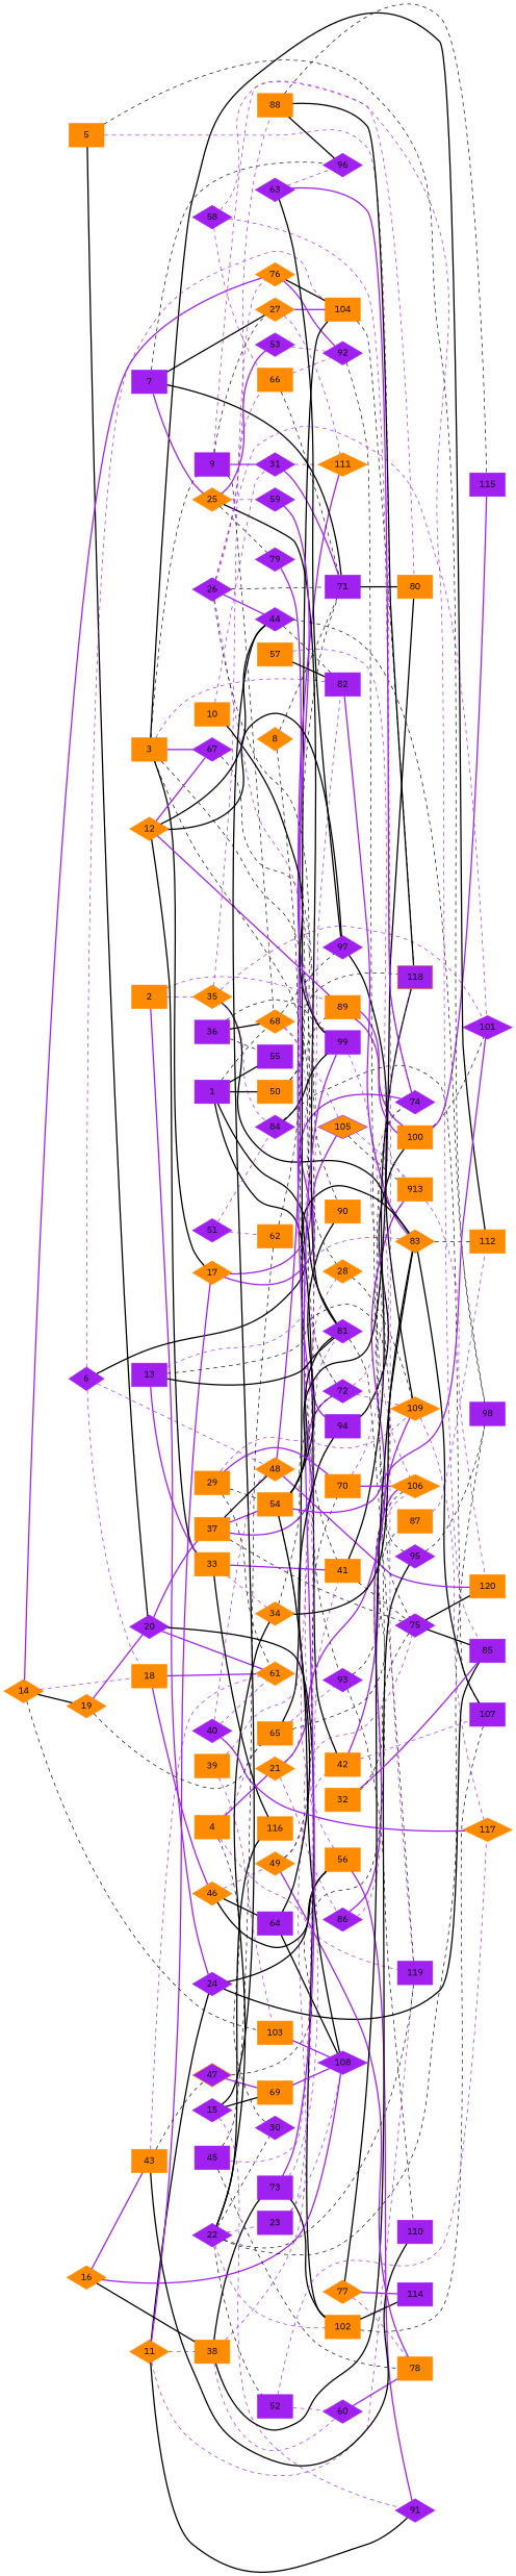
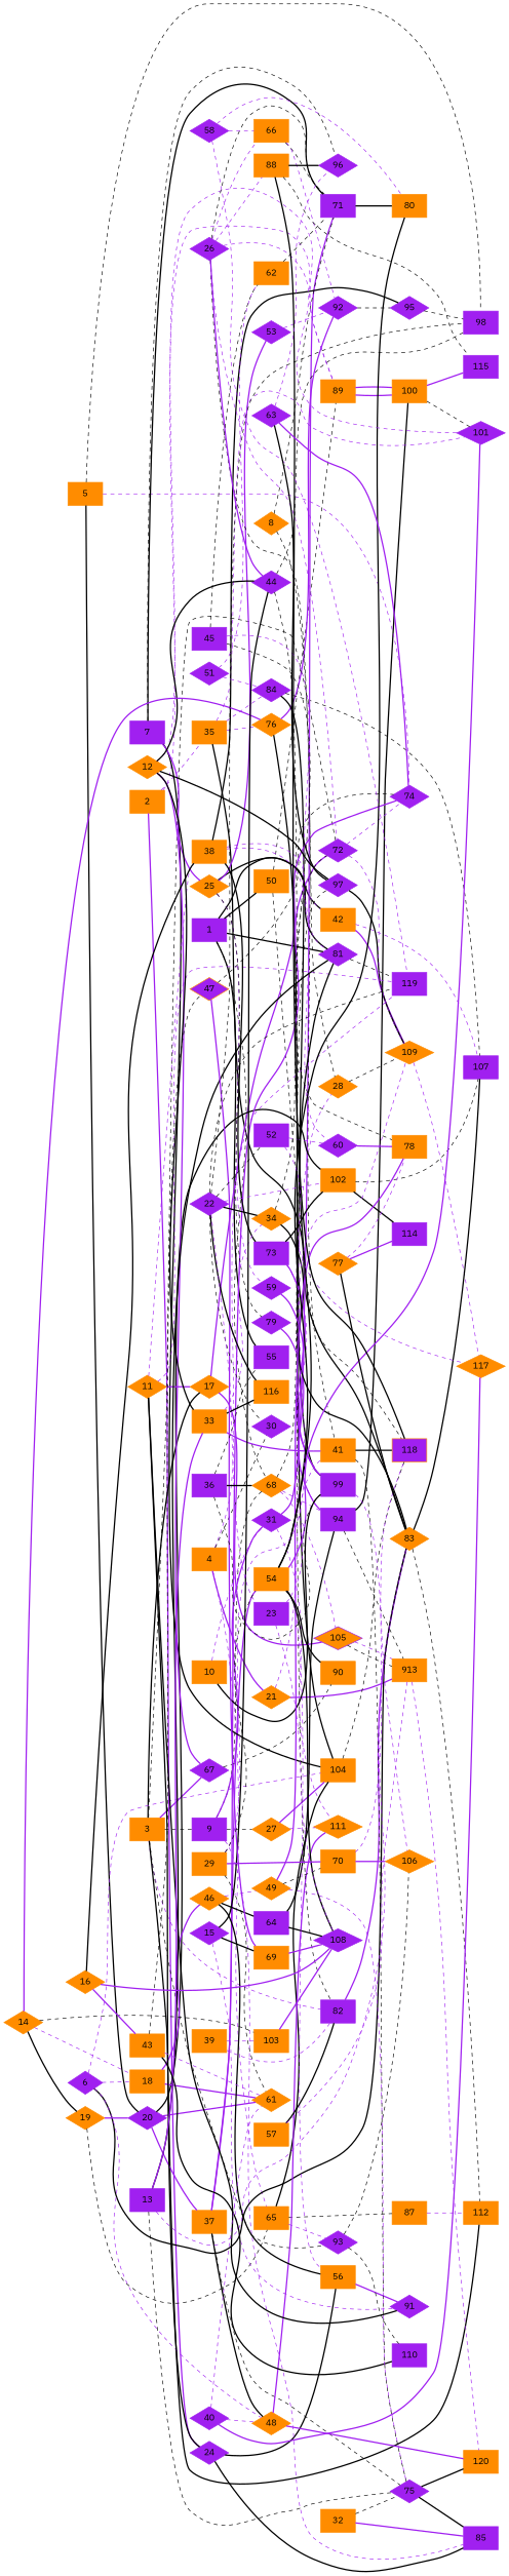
  graph {
    fontname="IBM Plex Sans"
    rankdir=LR
    node [color=darkorange fontname="IBM Plex Sans" shape=box style=filled]
    edge [color=purple fontname="IBM Plex Sans" style=dashed]
    1 [color=purple]
    42
    50
    55 [color=purple]
    68 [shape=diamond]
    81 [color=purple shape=diamond]
    109 [shape=diamond]
    107 [color=purple]
    89
    118 [fillcolor=purple]
    97 [color=purple shape=diamond]
    105 [color=purple fillcolor=darkorange shape=diamond]
    94 [color=purple]
    119 [color=purple]
    2
    24 [color=purple shape=diamond]
-   35 [shape=diamond]
+   35
    85 [color=purple]
    56
    83 [shape=diamond]
    76 [shape=diamond]
    101 [color=purple shape=diamond]
    84 [color=purple shape=diamond]
    100
    3
    9 [color=purple]
    17 [shape=diamond]
    67 [color=purple shape=diamond]
    72 [color=purple shape=diamond]
    82 [color=purple]
    93 [color=purple shape=diamond]
    112
    27 [shape=diamond]
    31 [color=purple shape=diamond]
    74 [color=purple shape=diamond]
    90
    110 [color=purple]
    106 [shape=diamond]
    4
    21 [shape=diamond]
    30 [color=purple shape=diamond]
    65
    28 [shape=diamond]
-   86 [color=purple shape=diamond]
    n45 [label=913]
    104
    87
    5
    20 [color=purple shape=diamond]
    98 [color=purple]
    61 [shape=diamond]
    37
    102
    6 [color=purple shape=diamond]
    18
    48 [shape=diamond]
    46 [shape=diamond]
    111 [shape=diamond]
    120
    7 [color=purple]
    25 [shape=diamond]
    71 [color=purple]
    96 [color=purple shape=diamond]
    53 [color=purple shape=diamond]
    59 [color=purple shape=diamond]
    79 [color=purple shape=diamond]
    80
    8 [shape=diamond]
    41
    75 [color=purple shape=diamond]
    10
    99 [color=purple]
    11 [shape=diamond]
    38
    91 [color=purple shape=diamond]
    60 [color=purple shape=diamond]
    73 [color=purple]
    95 [color=purple shape=diamond]
    12 [shape=diamond]
    33
    44 [color=purple shape=diamond]
    34 [shape=diamond]
    116
    13 [color=purple]
    14 [shape=diamond]
    19 [shape=diamond]
    103
    92 [color=purple shape=diamond]
    108 [color=purple shape=diamond]
    15 [color=purple shape=diamond]
    69
    16 [shape=diamond]
    43
    47 [fillcolor=purple shape=diamond]
    49 [shape=diamond]
    64 [color=purple]
    54
    114 [color=purple]
    22 [color=purple shape=diamond]
    23 [color=purple]
    52 [color=purple]
    117 [shape=diamond]
    26 [color=purple shape=diamond]
    66
    88
    115 [color=purple]
    29
    70
    32
    36 [color=purple]
    78
    39
    40 [color=purple shape=diamond]
    45 [color=purple]
    62
    51 [color=purple shape=diamond]
    57
    58 [color=purple shape=diamond]
    63 [color=purple shape=diamond]
    77 [shape=diamond]
    1 -- 42 [color=black style=bold]
    1 -- 50 [color=black style=bold]
    1 -- 55 [color=black style=bold]
    1 -- 68 [color=black]
    1 -- 81 [color=black style=bold]
    42 -- 109 [style=bold]
    42 -- 107
    50 -- 89 [color=black]
    50 -- 118 [color=black]
    68 -- 97 [color=black]
    68 -- 105
    68 -- 94
    81 -- 119 [color=black]
    109 -- 117
    89 -- 100 [style=bold]
    89 -- 100 [style=bold]
    97 -- 109 [color=black style=bold]
    105 -- n45 [color=black]
    105 -- n45
    94 -- 100 [color=black style=bold]
    94 -- n45 [color=black]
    2 -- 89
    2 -- 24 [style=bold]
    2 -- 35
    24 -- 85 [color=black style=bold]
    24 -- 56 [color=black style=bold]
    35 -- 83 [color=black style=bold]
    35 -- 76
    35 -- 101
    35 -- 84
    56 -- 91 [style=bold]
    83 -- 107 [color=black style=bold]
    83 -- 112 [color=black]
    76 -- 104 [color=black style=bold]
    76 -- 92 [style=bold]
    84 -- 107 [color=black]
    84 -- 99 [color=black style=bold]
    100 -- 101 [color=black]
    100 -- 115 [style=bold]
    3 -- 9 [color=black]
    3 -- 17 [color=black style=bold]
    3 -- 67 [style=bold]
    3 -- 72 [color=black]
    3 -- 82
    3 -- 93 [color=black]
    3 -- 112 [color=black style=bold]
    9 -- 68 [color=black]
    9 -- 85
    9 -- 27 [color=black]
    9 -- 31 [style=bold]
    17 -- 105 [style=bold]
    17 -- 74 [style=bold]
    67 -- 90 [color=black]
    72 -- 109
    72 -- 74
    82 -- 83 [style=bold]
    93 -- 110 [color=black]
    93 -- 106 [color=black]
    27 -- 104 [style=bold]
    27 -- 111
    31 -- 111
    31 -- 71 [style=bold]
    4 -- 119
    4 -- 21 [style=bold]
    4 -- 30 [color=black]
    4 -- 65
    21 -- 28
-   21 -- 86
    21 -- n45 [style=bold]
    65 -- 93
    65 -- 104 [color=black style=bold]
    65 -- 87 [color=black]
    28 -- 109 [color=black]
-   86 -- 106
-   86 -- 106 [style=bold]
    n45 -- 120
    104 -- 118 [color=black]
    87 -- 112
    5 -- 74
    5 -- 20 [color=black style=bold]
    5 -- 98 [color=black]
    20 -- 61 [style=bold]
    20 -- 37 [style=bold]
    20 -- 102 [color=black style=bold]
    37 -- 72 [style=bold]
    37 -- 48 [color=black style=bold]
    37 -- 75 [color=black]
    37 -- 54 [style=bold]
    102 -- 107 [color=black]
    102 -- 114 [color=black style=bold]
    6 -- 83 [color=black style=bold]
    6 -- 104
    6 -- 18
    6 -- 48
    18 -- 61 [style=bold]
    18 -- 46 [style=bold]
    48 -- 111 [style=bold]
    48 -- 120 [style=bold]
    46 -- 56 [color=black style=bold]
    46 -- 49
    46 -- 64 [color=black style=bold]
-   7 -- 27 [color=black style=bold]
+   7 -- 104 [color=black style=bold]
    7 -- 25 [style=bold]
    7 -- 71 [color=black style=bold]
    7 -- 96 [color=black]
    25 -- 81 [color=black style=bold]
    25 -- 53 [style=bold]
    25 -- 59
    25 -- 79 [color=black]
    71 -- 80 [color=black style=bold]
    53 -- 92
    59 -- 99 [style=bold]
    79 -- 94 [style=bold]
    8 -- 71 [color=black]
    8 -- 41 [color=black]
    41 -- 118 [color=black style=bold]
    41 -- 75 [color=black]
    75 -- 85 [color=black style=bold]
    75 -- 120 [color=black style=bold]
    10 -- 31
    10 -- 99 [color=black style=bold]
    99 -- 106
    11 -- 119
    11 -- 24 [color=black style=bold]
    11 -- 17 [style=bold]
    11 -- 38
    11 -- 91 [color=black style=bold]
    38 -- 42
    38 -- 60
    38 -- 73 [color=black style=bold]
    38 -- 95 [color=black style=bold]
    60 -- 78 [style=bold]
    73 -- 94
    73 -- 102 [color=black style=bold]
    73 -- 99 [style=bold]
    95 -- 98 [color=black]
-   12 -- 89 [style=bold]
+   12 -- 89
    12 -- 97 [color=black style=bold]
    12 -- 67 [style=bold]
    12 -- 33 [color=black style=bold]
    12 -- 44 [color=black style=bold]
    33 -- 41 [style=bold]
    33 -- 34
    33 -- 116 [color=black style=bold]
    44 -- 82 [color=black]
    44 -- 98 [color=black]
    34 -- 83 [color=black style=bold]
    34 -- 72 [color=black]
    13 -- 81 [color=black style=bold]
    13 -- 83
    13 -- 75 [color=black]
    13 -- 33 [style=bold]
    14 -- 76 [style=bold]
    14 -- 18
    14 -- 19 [color=black style=bold]
    14 -- 103 [color=black]
    19 -- 65 [color=black]
    19 -- 20 [style=bold]
    103 -- 108 [style=bold]
    92 -- 95 [color=black]
    15 -- 91
    15 -- 44 [color=black style=bold]
    15 -- 69 [color=black style=bold]
    69 -- 108 [style=bold]
    16 -- 38 [color=black style=bold]
    16 -- 108 [style=bold]
    16 -- 43 [style=bold]
    43 -- 110 [color=black style=bold]
    43 -- 61
    43 -- 47 [color=black]
    47 -- 74 [color=black]
    47 -- 69 [style=bold]
    49 -- 75
    49 -- 70 [color=black]
    49 -- 78 [style=bold]
    64 -- 94 [color=black style=bold]
    64 -- 108 [color=black style=bold]
    54 -- 81 [color=black style=bold]
    54 -- 56
    54 -- 101 [style=bold]
    54 -- 90 [color=black style=bold]
    54 -- 80 [color=black style=bold]
    54 -- 108 [color=black style=bold]
    22 -- 119 [color=black]
    22 -- 30 [color=black]
    22 -- 98 [color=black]
    22 -- 102
    22 -- 34 [color=black style=bold]
    22 -- 116 [color=black style=bold]
    22 -- 23
    22 -- 52 [color=black]
    23 -- 41
    23 -- 108
    52 -- 60
    52 -- 117
    26 -- 101
    26 -- 72
    26 -- 28 [color=black]
    26 -- 71 [color=black]
    26 -- 44 [style=bold]
    26 -- 66
    26 -- 88
    66 -- 71 [color=black]
    66 -- 92
    88 -- 118 [color=black style=bold]
    88 -- 96 [color=black style=bold]
    88 -- 115 [color=black]
    29 -- 109
    29 -- 61 [color=black]
    29 -- 54 [color=black]
    29 -- 70 [style=bold]
    70 -- 118
    70 -- 106 [style=bold]
    32 -- 85 [style=bold]
    32 -- 75 [color=black]
    36 -- 55 [color=black]
    36 -- 68 [color=black style=bold]
    36 -- 99 [color=black]
    39 -- 82
    39 -- 103
    40 -- 61
    40 -- 48
    40 -- 117 [style=bold]
    45 -- 81
    45 -- 78 [color=black]
    45 -- 62 [color=black]
    62 -- 71 [color=black]
    51 -- 84
    51 -- 62
    57 -- 82 [color=black style=bold]
    57 -- n45
    58 -- 119
    58 -- 80
    58 -- 66
    63 -- 97 [color=black style=bold]
    63 -- 74 [style=bold]
    63 -- 96
    77 -- 83 [color=black style=bold]
    77 -- 114 [style=bold]
    77 -- 78
  }
